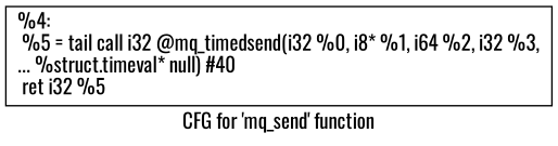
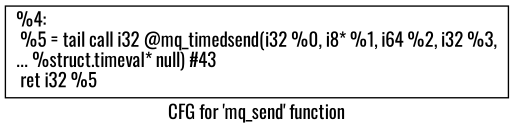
  digraph {
    label="CFG for 'mq_send' function"
    fontname=Oswald
-   n1 [label="{%4:\l  %5 = tail call i32 @mq_timedsend(i32 %0, i8* %1, i64 %2, i32 %3,\l... %struct.timeval* null) #40\l  ret i32 %5\l}" shape=record fontname=Oswald]
+   n1 [label="{%4:\l  %5 = tail call i32 @mq_timedsend(i32 %0, i8* %1, i64 %2, i32 %3,\l... %struct.timeval* null) #43\l  ret i32 %5\l}" shape=record fontname=Oswald]
  }
